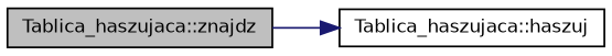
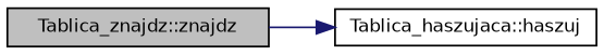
  digraph {
    rankdir=LR
    node [color=black fontname=Helvetica fontsize=10 shape=record style=filled]
-   n1 [fillcolor=grey75 fontcolor=black height=0.2 label="Tablica_haszujaca::znajdz" width=0.4]
+   n1 [fillcolor=grey75 fontcolor=black height=0.2 label="Tablica_znajdz::znajdz" width=0.4]
    n2 [fillcolor=white height=0.2 label="Tablica_haszujaca::haszuj" width=0.4]
    n1 -> n2 [color=midnightblue fontname=Helvetica fontsize=10 labelfontname=Helvetica labelfontsize=10 style=solid]
  }
